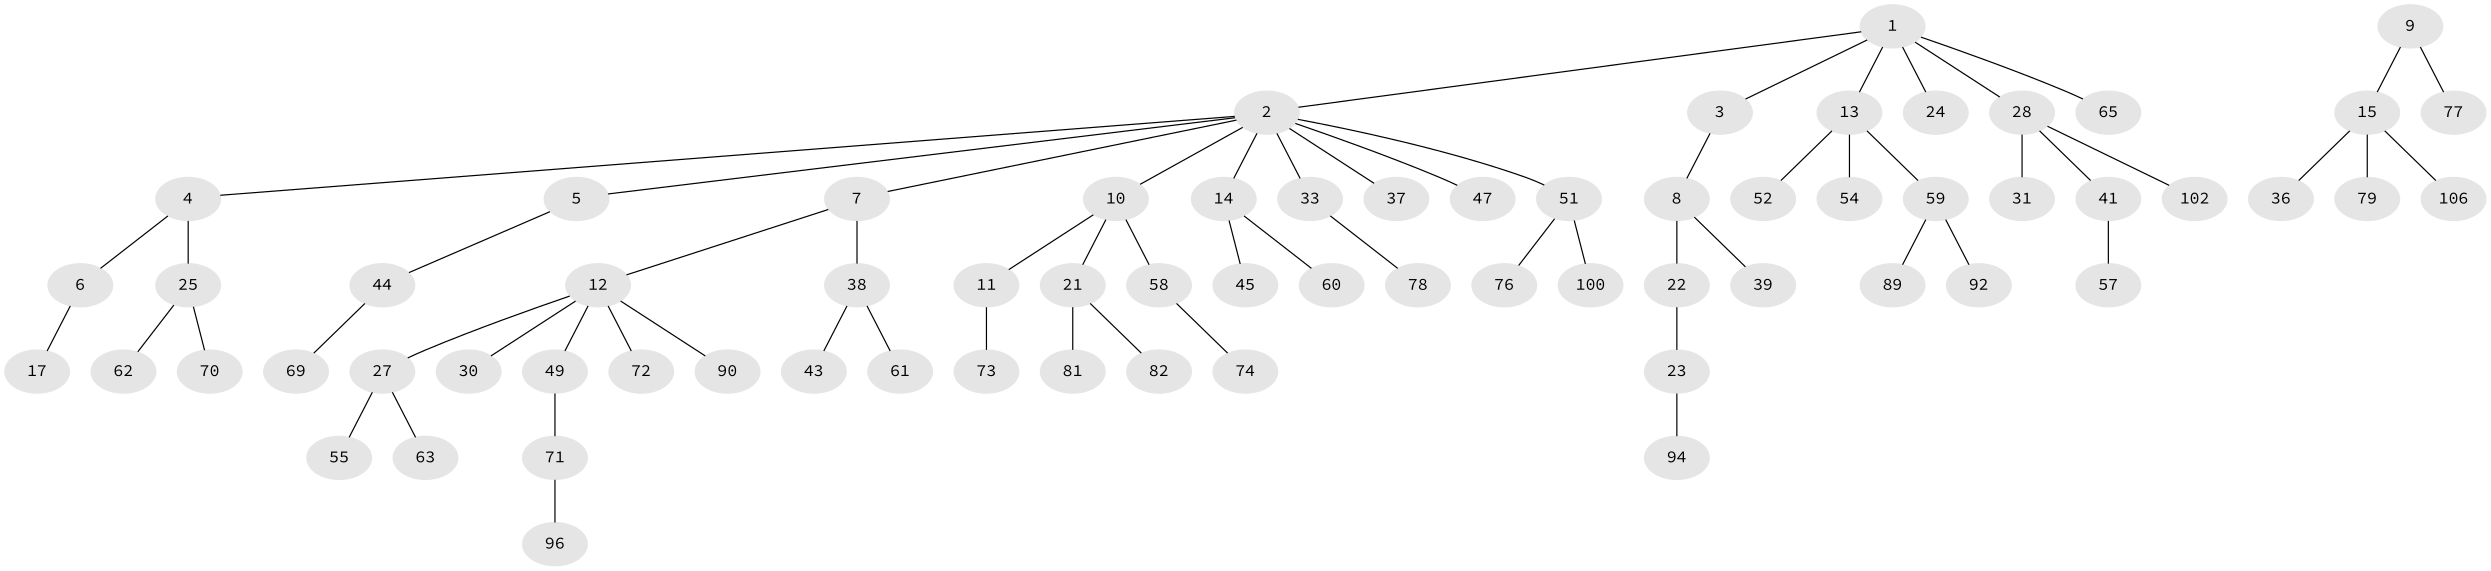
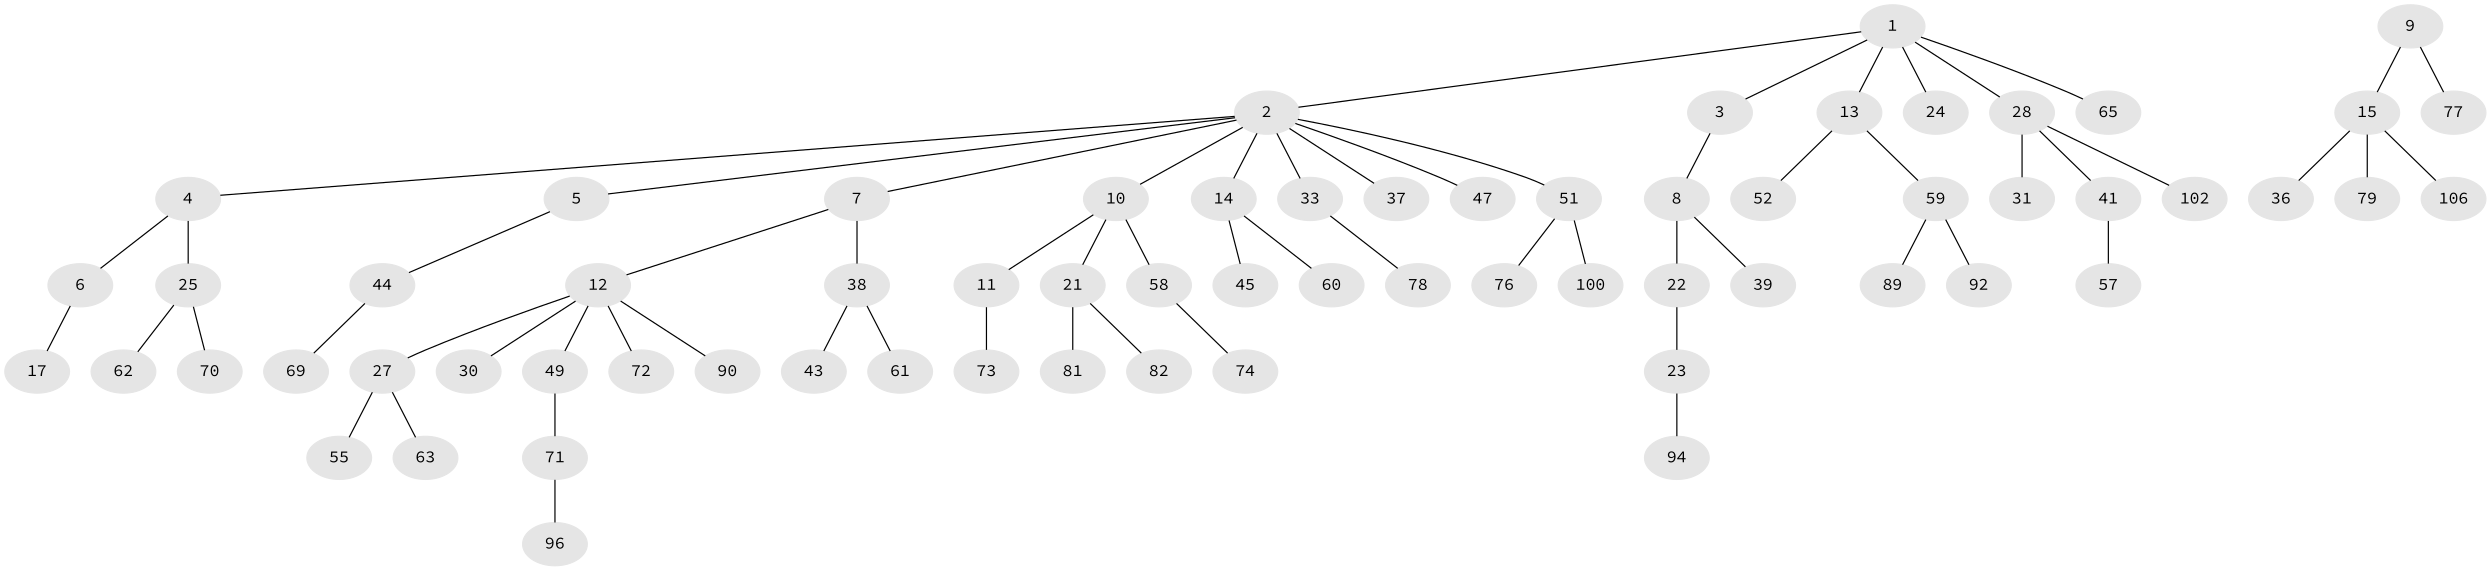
  graph {
    fontname="Source Code Pro"
    node [color=gray90 fontname="Source Code Pro" style=filled]
    edge [fontname="Source Code Pro"]
    1 [super="+88"]
    2 [super="+29"]
    3 [super="+66"]
    13 [super="+53"]
    24 [super="+56"]
    28 [super="+98"]
    65
    4
    5 [super="+42"]
    7 [super="+18"]
    10
    14 [super="+16"]
    33 [super="+97"]
    37
    47 [super="+75"]
    51 [super="+68"]
    8
    52 [super="+83"]
-   54
    59 [super="+86"]
    31 [super="+101"]
    41 [super="+67"]
    102
    6 [super="+26"]
    25 [super="+40"]
    44 [super="+84"]
    12 [super="+19"]
    38 [super="+46"]
    11 [super="+20"]
    21 [super="+50"]
    58
    45
    60
    78
    76 [super="+87"]
    100
    22 [super="+34"]
    39 [super="+99"]
    17 [super="+95"]
    62
    70
    69
    15 [super="+35"]
    9
    77
    27 [super="+32"]
    30 [super="+91"]
    49 [super="+105"]
    72
    90
    43 [super="+48"]
    61
    23 [super="+64"]
    36
    79
    106
    73 [super="+93"]
    81
    82
    74
    55
    63 [super="+85"]
    71
    89 [super="+104"]
    92
    94
    57 [super="+80"]
    96
    1 -- 2
    1 -- 3
    1 -- 13
    1 -- 24
    1 -- 28
    1 -- 65
    2 -- 4
    2 -- 5
    2 -- 7
    2 -- 10
    2 -- 14
    2 -- 33
    2 -- 37
    2 -- 47
    2 -- 51
    3 -- 8
    13 -- 52
-   13 -- 54
    13 -- 59
    28 -- 31
    28 -- 41
    28 -- 102
    4 -- 6
    4 -- 25
    5 -- 44
    7 -- 12
    7 -- 38
    10 -- 11
    10 -- 21
    10 -- 58
    14 -- 45
    14 -- 60
    33 -- 78
    51 -- 76
    51 -- 100
    8 -- 22
    8 -- 39
    59 -- 89
    59 -- 92
    41 -- 57
    6 -- 17
    25 -- 62
    25 -- 70
    44 -- 69
    12 -- 27
    12 -- 30
    12 -- 49
    12 -- 72
    12 -- 90
    38 -- 43
    38 -- 61
    11 -- 73
    21 -- 81
    21 -- 82
    58 -- 74
    22 -- 23
    15 -- 36
    15 -- 79
    15 -- 106
    9 -- 15
    9 -- 77
    27 -- 55
    27 -- 63
    49 -- 71
    23 -- 94
    71 -- 96
  }
